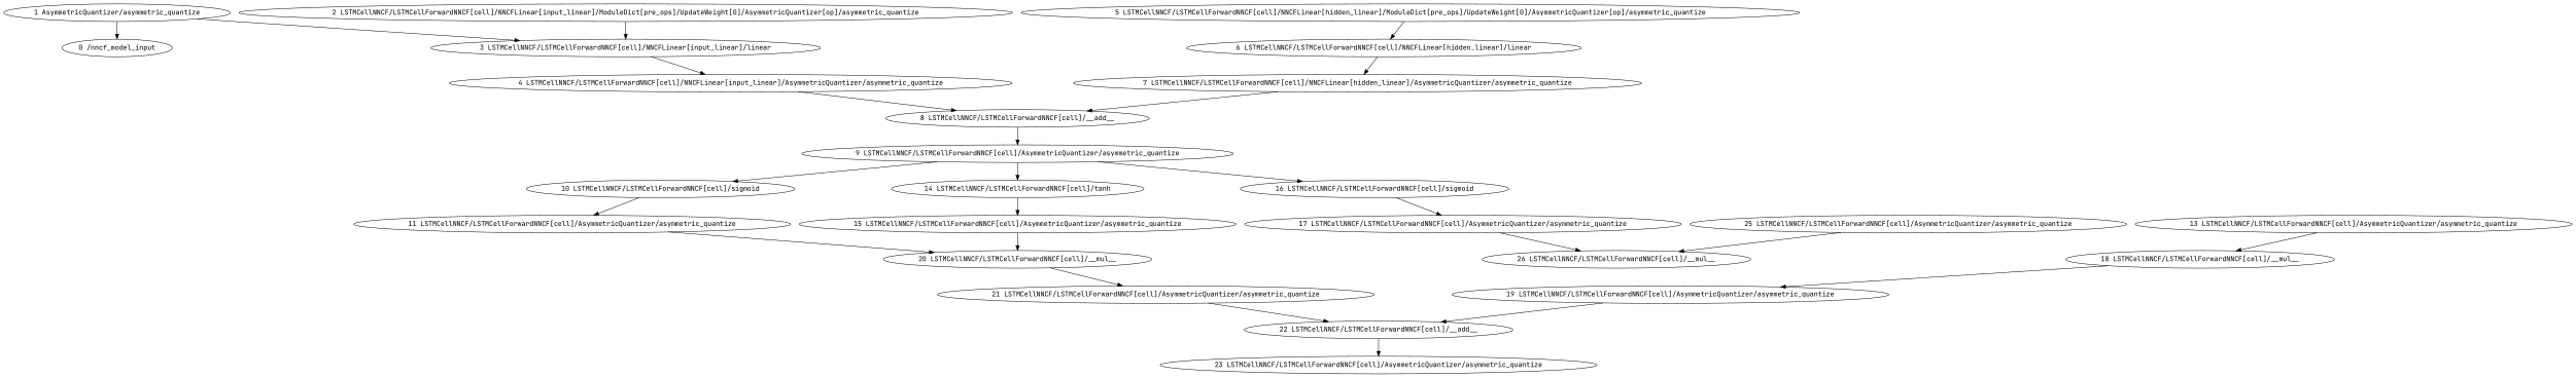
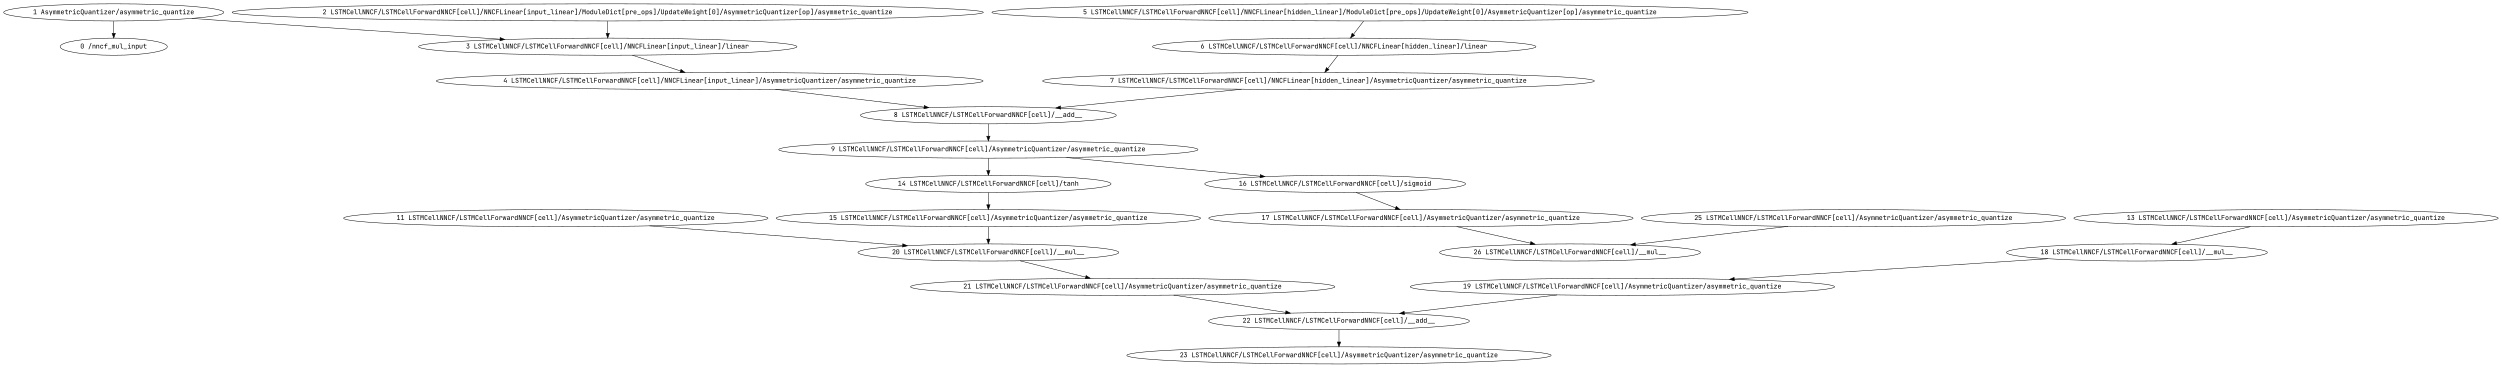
  strict digraph {
    fontname="JetBrains Mono"
    node [fontname="JetBrains Mono" type=asymmetric_quantize scope="LSTMCellNNCF/LSTMCellForwardNNCF[cell]/AsymmetricQuantizer"]
    edge [fontname="JetBrains Mono"]
-   "0 /nncf_model_input" [type=nncf_model_input scope=""]
+   "0 /nncf_model_input" [type=nncf_model_input label="0 /nncf_mul_input" scope=""]
    "1 AsymmetricQuantizer/asymmetric_quantize" [scope=AsymmetricQuantizer]
    "3 LSTMCellNNCF/LSTMCellForwardNNCF[cell]/NNCFLinear[input_linear]/linear" [scope="LSTMCellNNCF/LSTMCellForwardNNCF[cell]/NNCFLinear[input_linear]" type=linear]
    "4 LSTMCellNNCF/LSTMCellForwardNNCF[cell]/NNCFLinear[input_linear]/AsymmetricQuantizer/asymmetric_quantize" [scope="LSTMCellNNCF/LSTMCellForwardNNCF[cell]/NNCFLinear[input_linear]/AsymmetricQuantizer"]
    "2 LSTMCellNNCF/LSTMCellForwardNNCF[cell]/NNCFLinear[input_linear]/ModuleDict[pre_ops]/UpdateWeight[0]/AsymmetricQuantizer[op]/asymmetric_quantize" [scope="LSTMCellNNCF/LSTMCellForwardNNCF[cell]/NNCFLinear[input_linear]/ModuleDict[pre_ops]/UpdateWeight[0]/AsymmetricQuantizer[op]"]
    "8 LSTMCellNNCF/LSTMCellForwardNNCF[cell]/__add__" [scope="LSTMCellNNCF/LSTMCellForwardNNCF[cell]" type=__add__]
    "9 LSTMCellNNCF/LSTMCellForwardNNCF[cell]/AsymmetricQuantizer/asymmetric_quantize"
    "5 LSTMCellNNCF/LSTMCellForwardNNCF[cell]/NNCFLinear[hidden_linear]/ModuleDict[pre_ops]/UpdateWeight[0]/AsymmetricQuantizer[op]/asymmetric_quantize" [scope="LSTMCellNNCF/LSTMCellForwardNNCF[cell]/NNCFLinear[hidden_linear]/ModuleDict[pre_ops]/UpdateWeight[0]/AsymmetricQuantizer[op]"]
    "6 LSTMCellNNCF/LSTMCellForwardNNCF[cell]/NNCFLinear[hidden_linear]/linear" [scope="LSTMCellNNCF/LSTMCellForwardNNCF[cell]/NNCFLinear[hidden_linear]" type=linear]
    "7 LSTMCellNNCF/LSTMCellForwardNNCF[cell]/NNCFLinear[hidden_linear]/AsymmetricQuantizer/asymmetric_quantize" [scope="LSTMCellNNCF/LSTMCellForwardNNCF[cell]/NNCFLinear[hidden_linear]/AsymmetricQuantizer"]
-   "10 LSTMCellNNCF/LSTMCellForwardNNCF[cell]/sigmoid" [scope="LSTMCellNNCF/LSTMCellForwardNNCF[cell]" type=sigmoid]
    "14 LSTMCellNNCF/LSTMCellForwardNNCF[cell]/tanh" [scope="LSTMCellNNCF/LSTMCellForwardNNCF[cell]" type=tanh]
    "16 LSTMCellNNCF/LSTMCellForwardNNCF[cell]/sigmoid" [scope="LSTMCellNNCF/LSTMCellForwardNNCF[cell]" type=sigmoid]
    "11 LSTMCellNNCF/LSTMCellForwardNNCF[cell]/AsymmetricQuantizer/asymmetric_quantize"
    "15 LSTMCellNNCF/LSTMCellForwardNNCF[cell]/AsymmetricQuantizer/asymmetric_quantize"
    "17 LSTMCellNNCF/LSTMCellForwardNNCF[cell]/AsymmetricQuantizer/asymmetric_quantize"
    "20 LSTMCellNNCF/LSTMCellForwardNNCF[cell]/__mul__" [scope="LSTMCellNNCF/LSTMCellForwardNNCF[cell]" type=__mul__]
    "21 LSTMCellNNCF/LSTMCellForwardNNCF[cell]/AsymmetricQuantizer/asymmetric_quantize"
    "13 LSTMCellNNCF/LSTMCellForwardNNCF[cell]/AsymmetricQuantizer/asymmetric_quantize"
    "18 LSTMCellNNCF/LSTMCellForwardNNCF[cell]/__mul__" [scope="LSTMCellNNCF/LSTMCellForwardNNCF[cell]" type=__mul__]
    "19 LSTMCellNNCF/LSTMCellForwardNNCF[cell]/AsymmetricQuantizer/asymmetric_quantize"
    "26 LSTMCellNNCF/LSTMCellForwardNNCF[cell]/__mul__" [scope="LSTMCellNNCF/LSTMCellForwardNNCF[cell]" type=__mul__]
    "22 LSTMCellNNCF/LSTMCellForwardNNCF[cell]/__add__" [scope="LSTMCellNNCF/LSTMCellForwardNNCF[cell]" type=__add__]
    "23 LSTMCellNNCF/LSTMCellForwardNNCF[cell]/AsymmetricQuantizer/asymmetric_quantize"
    "25 LSTMCellNNCF/LSTMCellForwardNNCF[cell]/AsymmetricQuantizer/asymmetric_quantize"
    "1 AsymmetricQuantizer/asymmetric_quantize" -> "0 /nncf_model_input"
    "1 AsymmetricQuantizer/asymmetric_quantize" -> "3 LSTMCellNNCF/LSTMCellForwardNNCF[cell]/NNCFLinear[input_linear]/linear"
    "3 LSTMCellNNCF/LSTMCellForwardNNCF[cell]/NNCFLinear[input_linear]/linear" -> "4 LSTMCellNNCF/LSTMCellForwardNNCF[cell]/NNCFLinear[input_linear]/AsymmetricQuantizer/asymmetric_quantize"
    "4 LSTMCellNNCF/LSTMCellForwardNNCF[cell]/NNCFLinear[input_linear]/AsymmetricQuantizer/asymmetric_quantize" -> "8 LSTMCellNNCF/LSTMCellForwardNNCF[cell]/__add__"
    "2 LSTMCellNNCF/LSTMCellForwardNNCF[cell]/NNCFLinear[input_linear]/ModuleDict[pre_ops]/UpdateWeight[0]/AsymmetricQuantizer[op]/asymmetric_quantize" -> "3 LSTMCellNNCF/LSTMCellForwardNNCF[cell]/NNCFLinear[input_linear]/linear"
    "8 LSTMCellNNCF/LSTMCellForwardNNCF[cell]/__add__" -> "9 LSTMCellNNCF/LSTMCellForwardNNCF[cell]/AsymmetricQuantizer/asymmetric_quantize"
-   "9 LSTMCellNNCF/LSTMCellForwardNNCF[cell]/AsymmetricQuantizer/asymmetric_quantize" -> "10 LSTMCellNNCF/LSTMCellForwardNNCF[cell]/sigmoid"
    "9 LSTMCellNNCF/LSTMCellForwardNNCF[cell]/AsymmetricQuantizer/asymmetric_quantize" -> "14 LSTMCellNNCF/LSTMCellForwardNNCF[cell]/tanh"
    "9 LSTMCellNNCF/LSTMCellForwardNNCF[cell]/AsymmetricQuantizer/asymmetric_quantize" -> "16 LSTMCellNNCF/LSTMCellForwardNNCF[cell]/sigmoid"
    "5 LSTMCellNNCF/LSTMCellForwardNNCF[cell]/NNCFLinear[hidden_linear]/ModuleDict[pre_ops]/UpdateWeight[0]/AsymmetricQuantizer[op]/asymmetric_quantize" -> "6 LSTMCellNNCF/LSTMCellForwardNNCF[cell]/NNCFLinear[hidden_linear]/linear"
    "6 LSTMCellNNCF/LSTMCellForwardNNCF[cell]/NNCFLinear[hidden_linear]/linear" -> "7 LSTMCellNNCF/LSTMCellForwardNNCF[cell]/NNCFLinear[hidden_linear]/AsymmetricQuantizer/asymmetric_quantize"
    "7 LSTMCellNNCF/LSTMCellForwardNNCF[cell]/NNCFLinear[hidden_linear]/AsymmetricQuantizer/asymmetric_quantize" -> "8 LSTMCellNNCF/LSTMCellForwardNNCF[cell]/__add__"
-   "10 LSTMCellNNCF/LSTMCellForwardNNCF[cell]/sigmoid" -> "11 LSTMCellNNCF/LSTMCellForwardNNCF[cell]/AsymmetricQuantizer/asymmetric_quantize"
    "14 LSTMCellNNCF/LSTMCellForwardNNCF[cell]/tanh" -> "15 LSTMCellNNCF/LSTMCellForwardNNCF[cell]/AsymmetricQuantizer/asymmetric_quantize"
    "16 LSTMCellNNCF/LSTMCellForwardNNCF[cell]/sigmoid" -> "17 LSTMCellNNCF/LSTMCellForwardNNCF[cell]/AsymmetricQuantizer/asymmetric_quantize"
    "11 LSTMCellNNCF/LSTMCellForwardNNCF[cell]/AsymmetricQuantizer/asymmetric_quantize" -> "20 LSTMCellNNCF/LSTMCellForwardNNCF[cell]/__mul__"
    "15 LSTMCellNNCF/LSTMCellForwardNNCF[cell]/AsymmetricQuantizer/asymmetric_quantize" -> "20 LSTMCellNNCF/LSTMCellForwardNNCF[cell]/__mul__"
    "17 LSTMCellNNCF/LSTMCellForwardNNCF[cell]/AsymmetricQuantizer/asymmetric_quantize" -> "26 LSTMCellNNCF/LSTMCellForwardNNCF[cell]/__mul__"
    "20 LSTMCellNNCF/LSTMCellForwardNNCF[cell]/__mul__" -> "21 LSTMCellNNCF/LSTMCellForwardNNCF[cell]/AsymmetricQuantizer/asymmetric_quantize"
    "21 LSTMCellNNCF/LSTMCellForwardNNCF[cell]/AsymmetricQuantizer/asymmetric_quantize" -> "22 LSTMCellNNCF/LSTMCellForwardNNCF[cell]/__add__"
    "13 LSTMCellNNCF/LSTMCellForwardNNCF[cell]/AsymmetricQuantizer/asymmetric_quantize" -> "18 LSTMCellNNCF/LSTMCellForwardNNCF[cell]/__mul__"
    "18 LSTMCellNNCF/LSTMCellForwardNNCF[cell]/__mul__" -> "19 LSTMCellNNCF/LSTMCellForwardNNCF[cell]/AsymmetricQuantizer/asymmetric_quantize"
    "19 LSTMCellNNCF/LSTMCellForwardNNCF[cell]/AsymmetricQuantizer/asymmetric_quantize" -> "22 LSTMCellNNCF/LSTMCellForwardNNCF[cell]/__add__"
    "22 LSTMCellNNCF/LSTMCellForwardNNCF[cell]/__add__" -> "23 LSTMCellNNCF/LSTMCellForwardNNCF[cell]/AsymmetricQuantizer/asymmetric_quantize"
    "25 LSTMCellNNCF/LSTMCellForwardNNCF[cell]/AsymmetricQuantizer/asymmetric_quantize" -> "26 LSTMCellNNCF/LSTMCellForwardNNCF[cell]/__mul__"
  }
